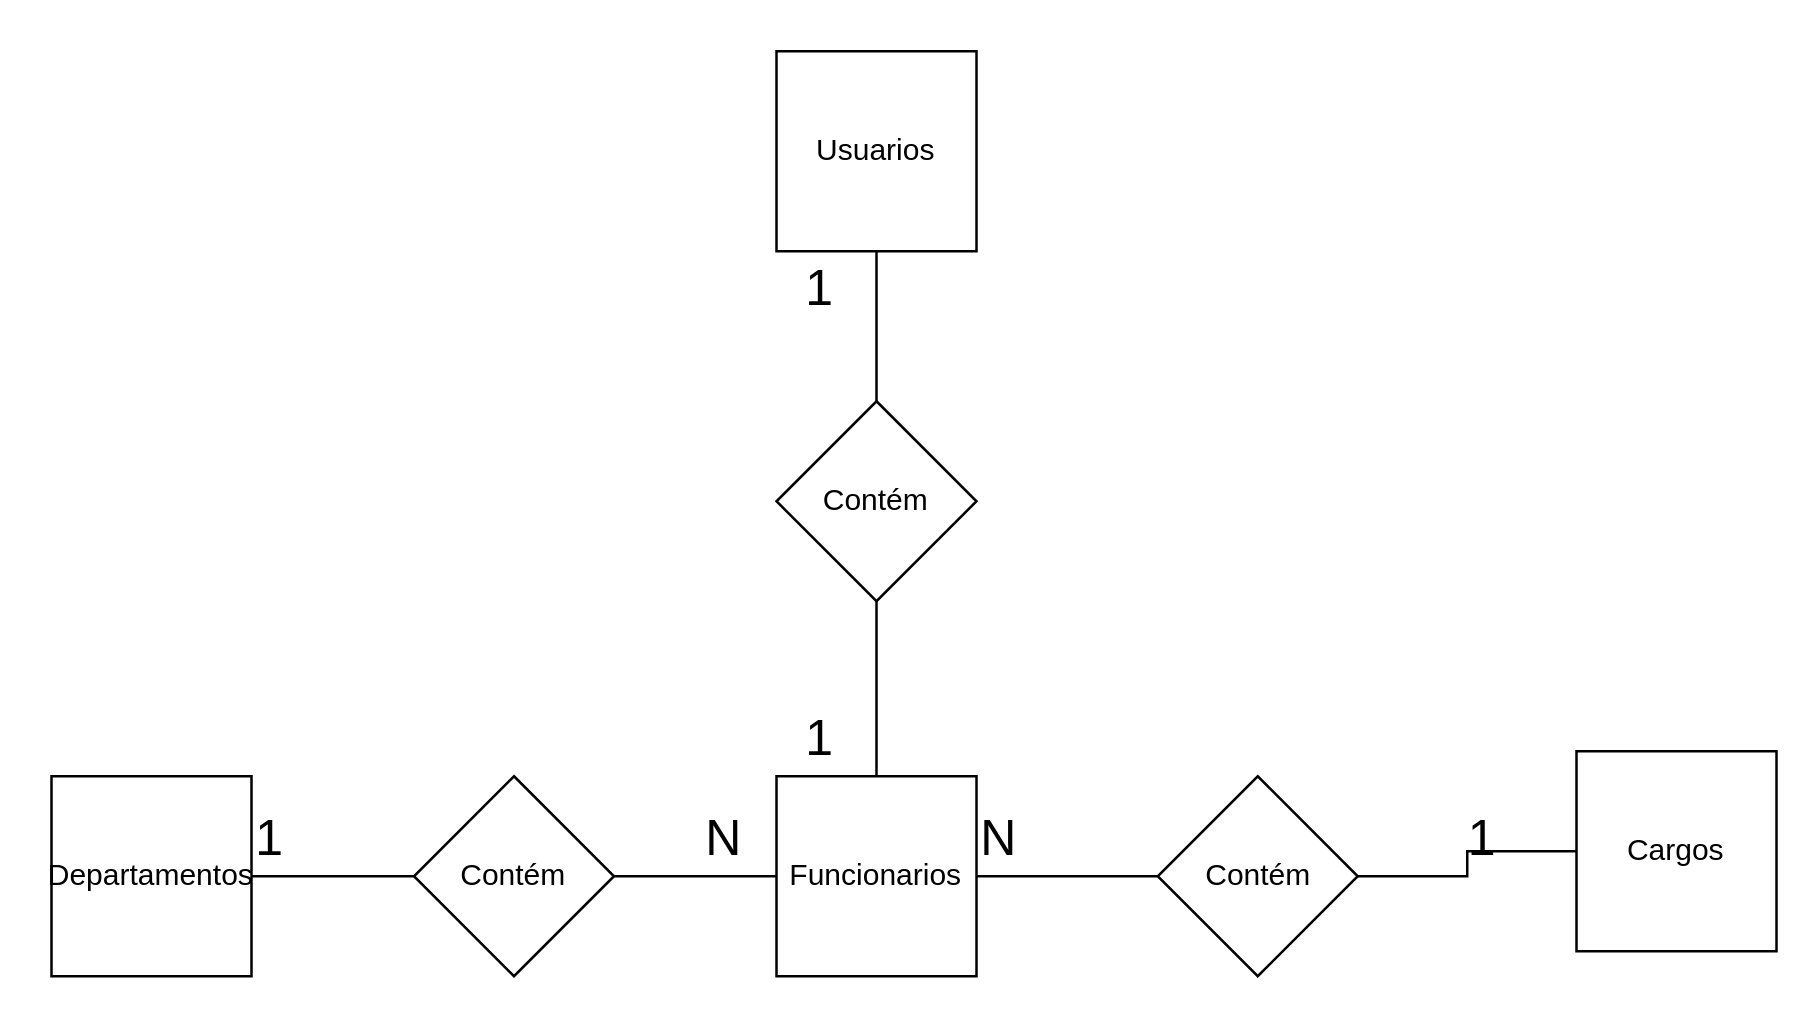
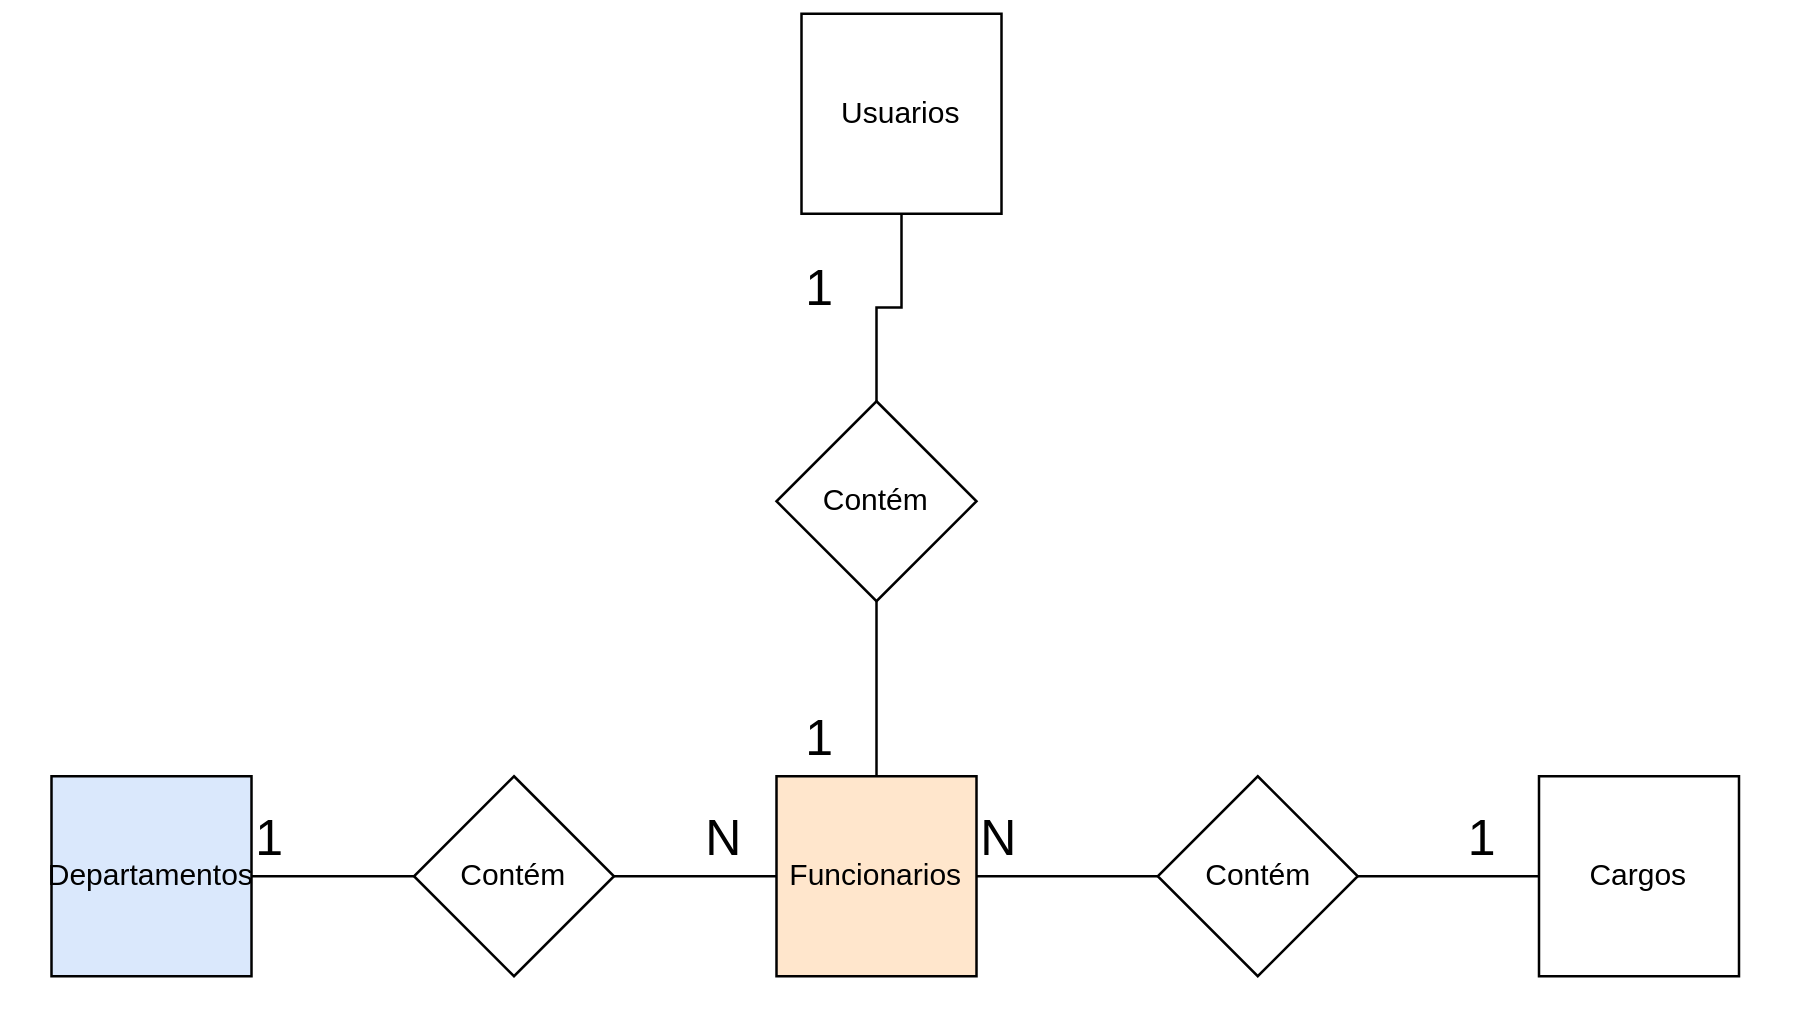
  <mxCell id="0" />
  <mxCell id="1" parent="0" />
  <mxCell id="2" style="edgeStyle=orthogonalEdgeStyle;rounded=0;orthogonalLoop=1;jettySize=auto;html=1;exitX=0.5;exitY=1;exitDx=0;exitDy=0;entryX=0.5;entryY=0;entryDx=0;entryDy=0;endArrow=none;endFill=0;" edge="1" parent="1" source="3" target="12"><mxGeometry relative="1" as="geometry" /></mxCell>
- <mxCell id="3" value="Usuarios" style="whiteSpace=wrap;html=1;aspect=fixed;" vertex="1" parent="1"><mxGeometry x="310" y="20" width="80" height="80" as="geometry" /></mxCell>
+ <mxCell id="3" value="Usuarios" style="whiteSpace=wrap;html=1;aspect=fixed;" vertex="1" parent="1"><mxGeometry x="320" y="5" width="80" height="80" as="geometry" /></mxCell>
  <mxCell id="4" style="edgeStyle=orthogonalEdgeStyle;rounded=0;orthogonalLoop=1;jettySize=auto;html=1;exitX=1;exitY=0.5;exitDx=0;exitDy=0;entryX=0;entryY=0.5;entryDx=0;entryDy=0;endArrow=none;endFill=0;" edge="1" parent="1" source="5" target="14"><mxGeometry relative="1" as="geometry" /></mxCell>
- <mxCell id="5" value="Funcionarios" style="whiteSpace=wrap;html=1;aspect=fixed;" vertex="1" parent="1"><mxGeometry x="310" y="310" width="80" height="80" as="geometry" /></mxCell>
- <mxCell id="6" value="Departamentos" style="whiteSpace=wrap;html=1;aspect=fixed;" vertex="1" parent="1"><mxGeometry x="20" y="310" width="80" height="80" as="geometry" /></mxCell>
- <mxCell id="7" value="Cargos" style="whiteSpace=wrap;html=1;aspect=fixed;" vertex="1" parent="1"><mxGeometry x="630" y="300" width="80" height="80" as="geometry" /></mxCell>
+ <mxCell id="5" value="Funcionarios" style="whiteSpace=wrap;html=1;aspect=fixed;fillColor=#ffe6cc;" vertex="1" parent="1"><mxGeometry x="310" y="310" width="80" height="80" as="geometry" /></mxCell>
+ <mxCell id="6" value="Departamentos" style="whiteSpace=wrap;html=1;aspect=fixed;fillColor=#dae8fc;" vertex="1" parent="1"><mxGeometry x="20" y="310" width="80" height="80" as="geometry" /></mxCell>
+ <mxCell id="7" value="Cargos" style="whiteSpace=wrap;html=1;aspect=fixed;" vertex="1" parent="1"><mxGeometry x="615" y="310" width="80" height="80" as="geometry" /></mxCell>
  <mxCell id="8" style="edgeStyle=orthogonalEdgeStyle;rounded=0;orthogonalLoop=1;jettySize=auto;html=1;exitX=1;exitY=0.5;exitDx=0;exitDy=0;entryX=0;entryY=0.5;entryDx=0;entryDy=0;endArrow=none;endFill=0;" edge="1" parent="1" source="10" target="5"><mxGeometry relative="1" as="geometry" /></mxCell>
  <mxCell id="9" value="" style="edgeStyle=orthogonalEdgeStyle;rounded=0;orthogonalLoop=1;jettySize=auto;html=1;endArrow=none;endFill=0;" edge="1" parent="1" source="10" target="6"><mxGeometry relative="1" as="geometry" /></mxCell>
  <mxCell id="10" value="Contém" style="rhombus;whiteSpace=wrap;html=1;" vertex="1" parent="1"><mxGeometry x="165" y="310" width="80" height="80" as="geometry" /></mxCell>
  <mxCell id="11" style="edgeStyle=orthogonalEdgeStyle;rounded=0;orthogonalLoop=1;jettySize=auto;html=1;exitX=0.5;exitY=1;exitDx=0;exitDy=0;entryX=0.5;entryY=0;entryDx=0;entryDy=0;endArrow=none;endFill=0;" edge="1" parent="1" source="12" target="5"><mxGeometry relative="1" as="geometry" /></mxCell>
  <mxCell id="12" value="Contém" style="rhombus;whiteSpace=wrap;html=1;" vertex="1" parent="1"><mxGeometry x="310" y="160" width="80" height="80" as="geometry" /></mxCell>
  <mxCell id="13" style="edgeStyle=orthogonalEdgeStyle;rounded=0;orthogonalLoop=1;jettySize=auto;html=1;exitX=1;exitY=0.5;exitDx=0;exitDy=0;entryX=0;entryY=0.5;entryDx=0;entryDy=0;endArrow=none;endFill=0;" edge="1" parent="1" source="14" target="7"><mxGeometry relative="1" as="geometry" /></mxCell>
  <mxCell id="14" value="Contém" style="rhombus;whiteSpace=wrap;html=1;" vertex="1" parent="1"><mxGeometry x="462.5" y="310" width="80" height="80" as="geometry" /></mxCell>
  <mxCell id="15" value="&lt;font style=&quot;font-size: 20px&quot;&gt;1&lt;/font&gt;" style="text;html=1;resizable=0;points=[];autosize=1;align=left;verticalAlign=top;spacingTop=-4;" vertex="1" parent="1"><mxGeometry x="100" y="320" width="30" height="20" as="geometry" /></mxCell>
  <mxCell id="16" value="&lt;font style=&quot;font-size: 20px&quot;&gt;1&lt;/font&gt;" style="text;html=1;resizable=0;points=[];autosize=1;align=left;verticalAlign=top;spacingTop=-4;" vertex="1" parent="1"><mxGeometry x="320" y="100" width="30" height="20" as="geometry" /></mxCell>
  <mxCell id="17" value="&lt;font style=&quot;font-size: 20px&quot;&gt;1&lt;/font&gt;" style="text;html=1;resizable=0;points=[];autosize=1;align=left;verticalAlign=top;spacingTop=-4;" vertex="1" parent="1"><mxGeometry x="320" y="280" width="30" height="20" as="geometry" /></mxCell>
  <mxCell id="18" value="&lt;font style=&quot;font-size: 20px&quot;&gt;N&lt;/font&gt;" style="text;html=1;resizable=0;points=[];autosize=1;align=left;verticalAlign=top;spacingTop=-4;" vertex="1" parent="1"><mxGeometry x="280" y="320" width="30" height="20" as="geometry" /></mxCell>
  <mxCell id="19" value="&lt;font style=&quot;font-size: 20px&quot;&gt;N&lt;/font&gt;" style="text;html=1;resizable=0;points=[];autosize=1;align=left;verticalAlign=top;spacingTop=-4;" vertex="1" parent="1"><mxGeometry x="390" y="320" width="30" height="20" as="geometry" /></mxCell>
  <mxCell id="20" value="&lt;font style=&quot;font-size: 20px&quot;&gt;1&lt;/font&gt;" style="text;html=1;resizable=0;points=[];autosize=1;align=left;verticalAlign=top;spacingTop=-4;" vertex="1" parent="1"><mxGeometry x="585" y="320" width="30" height="20" as="geometry" /></mxCell>
